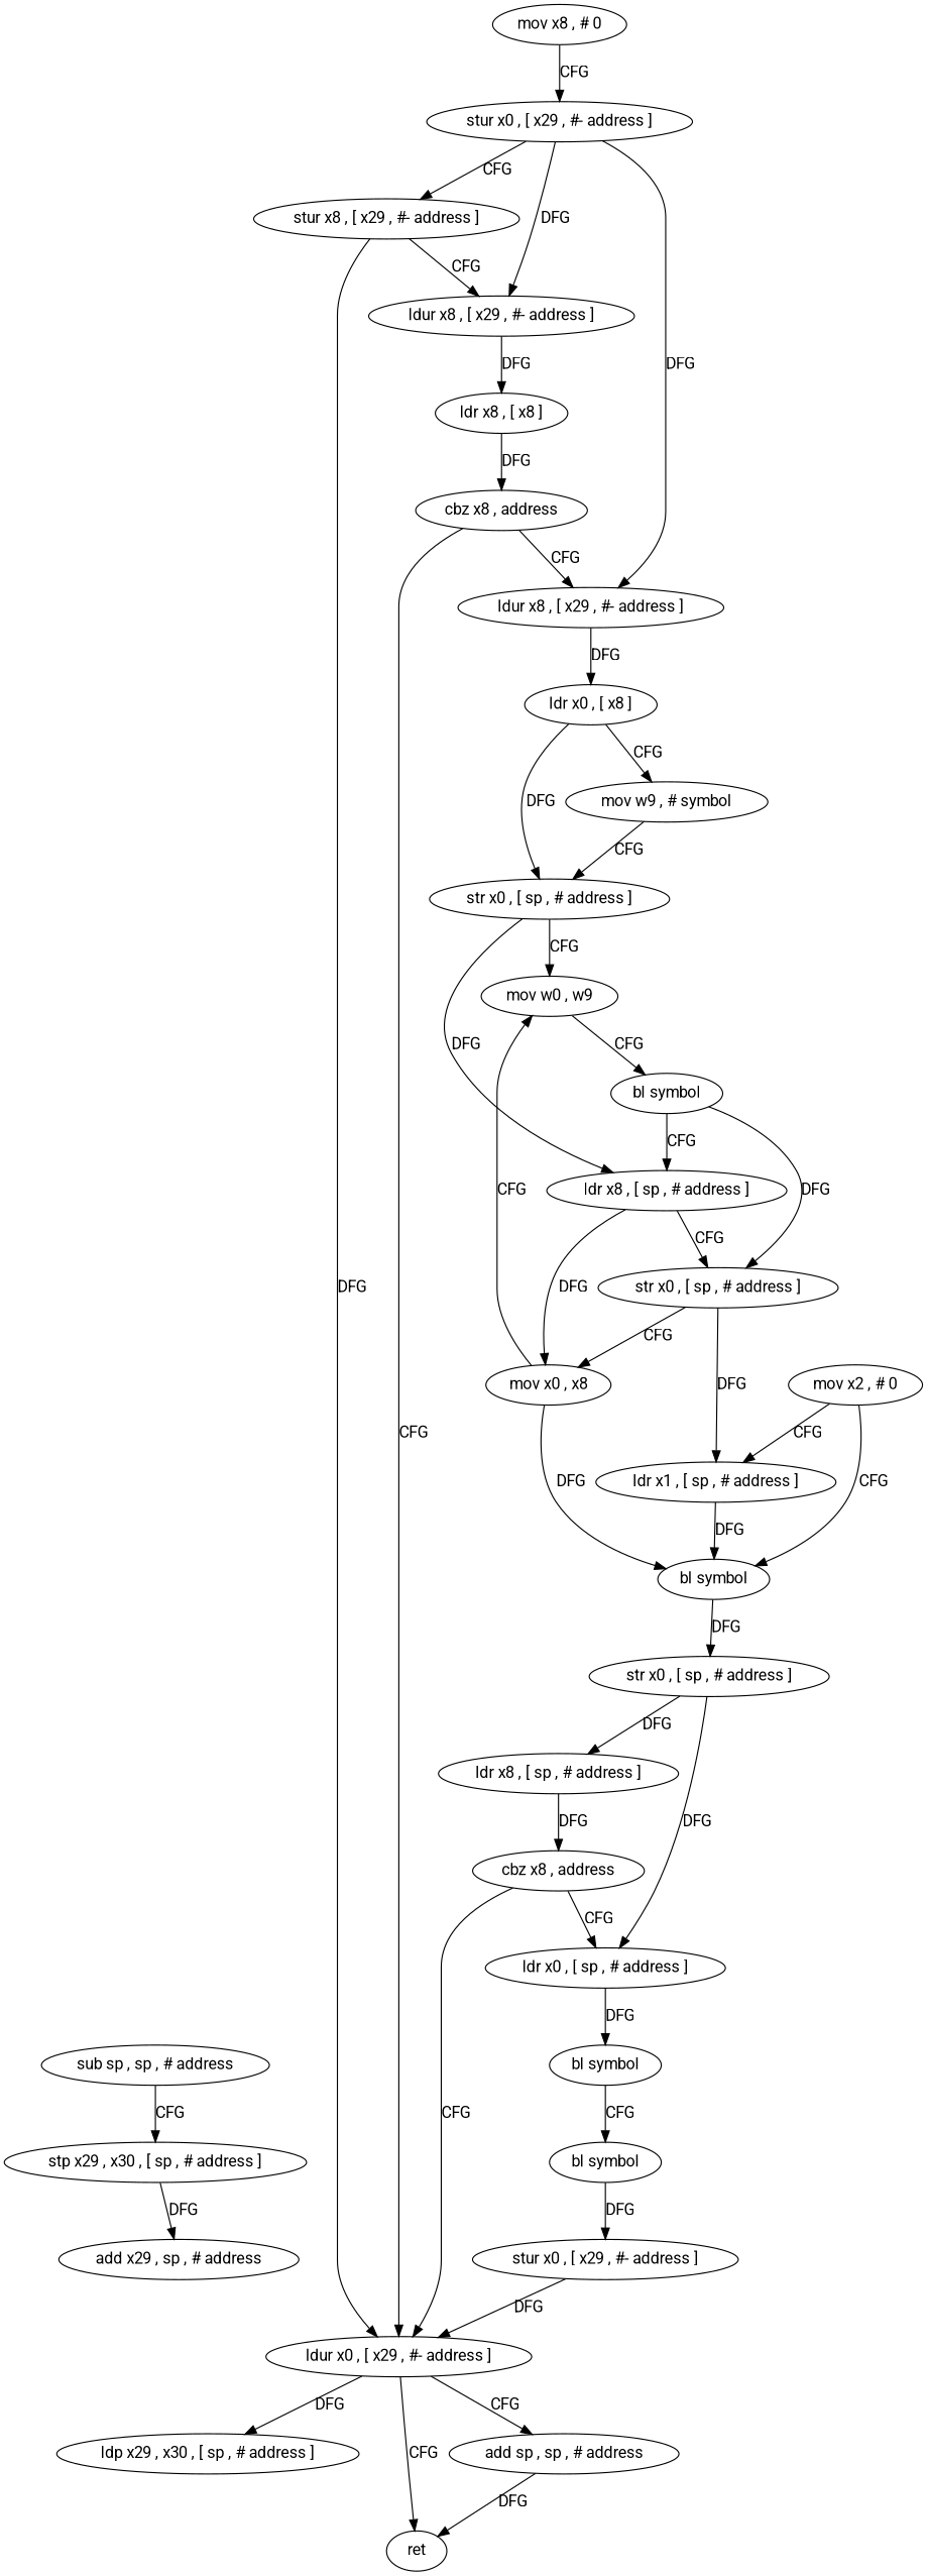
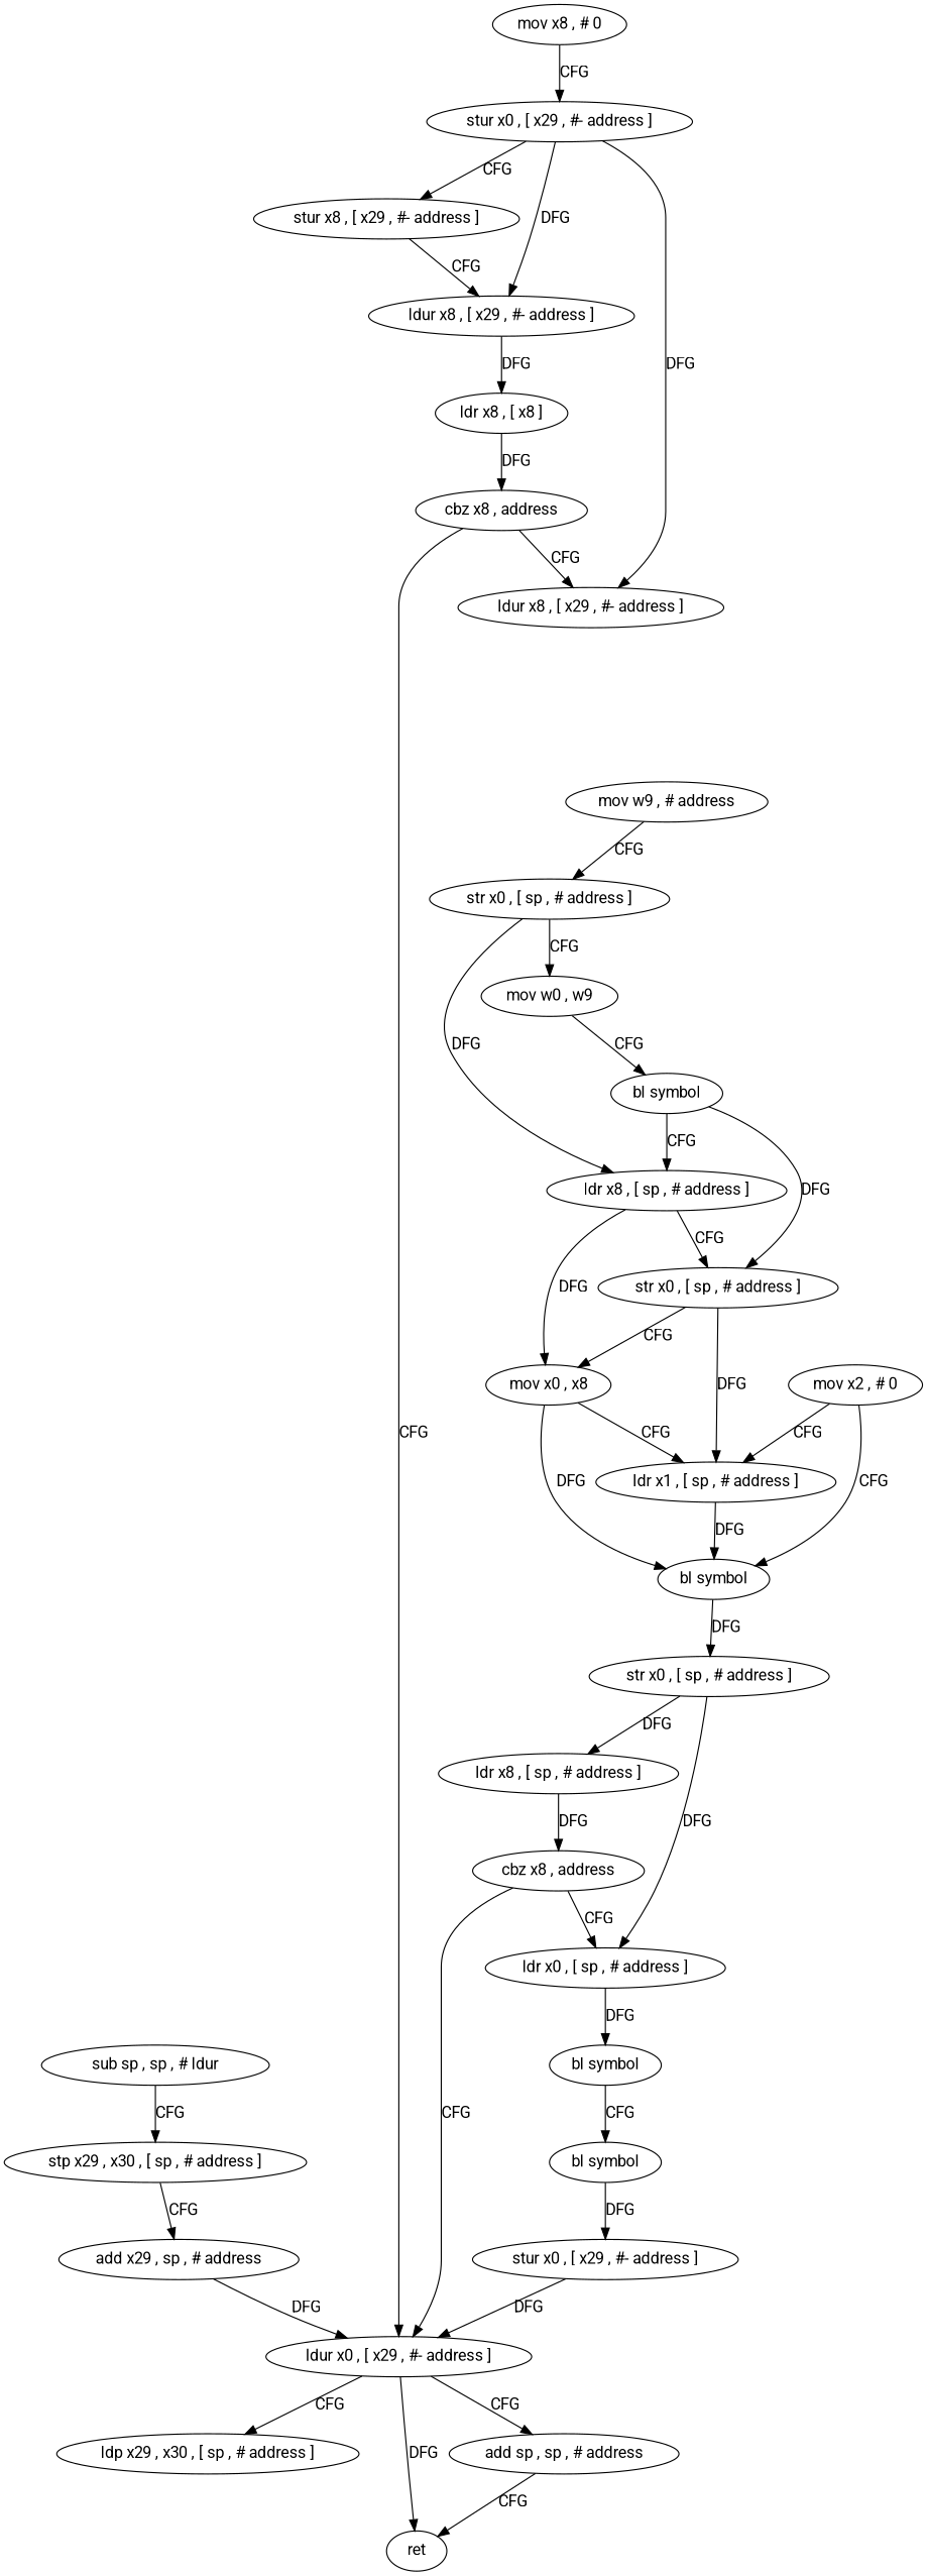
  digraph {
    fontname=Roboto
    node [fontname=Roboto]
    edge [fontname=Roboto]
-   n1 [label="sub sp , sp , # address"]
+   n1 [label="sub sp , sp , # ldur"]
    n2 [label="stp x29 , x30 , [ sp , # address ]"]
    n3 [label="add x29 , sp , # address"]
    n4 [label="mov x8 , # 0"]
    n5 [label="stur x0 , [ x29 , #- address ]"]
    n6 [label="stur x8 , [ x29 , #- address ]"]
    n7 [label="ldur x8 , [ x29 , #- address ]"]
    n8 [label="ldur x8 , [ x29 , #- address ]"]
    n9 [label="ldur x0 , [ x29 , #- address ]"]
    n10 [label="ldr x8 , [ x8 ]"]
-   n11 [label="ldr x0 , [ x8 ]"]
    n12 [label="ldp x29 , x30 , [ sp , # address ]"]
    n13 [label=ret]
    n14 [label="add sp , sp , # address"]
    n15 [label="cbz x8 , address"]
-   n16 [label="mov w9 , # symbol"]
+   n16 [label="mov w9 , # address"]
    n17 [label="str x0 , [ sp , # address ]"]
    n18 [label="mov w0 , w9"]
    n19 [label="ldr x8 , [ sp , # address ]"]
    n20 [label="bl symbol"]
    n21 [label="str x0 , [ sp , # address ]"]
    n22 [label="mov x0 , x8"]
    n23 [label="ldr x1 , [ sp , # address ]"]
    n24 [label="bl symbol"]
    n25 [label="str x0 , [ sp , # address ]"]
    n26 [label="mov x2 , # 0"]
    n27 [label="ldr x8 , [ sp , # address ]"]
    n28 [label="ldr x0 , [ sp , # address ]"]
    n29 [label="cbz x8 , address"]
    n30 [label="bl symbol"]
    n31 [label="bl symbol"]
    n32 [label="stur x0 , [ x29 , #- address ]"]
    n1 -> n2 [label=CFG]
-   n2 -> n3 [label=DFG]
+   n2 -> n3 [label=CFG]
    n4 -> n5 [label=CFG]
    n5 -> n6 [label=CFG]
    n5 -> n7 [label=DFG]
    n5 -> n8 [label=DFG]
    n6 -> n7 [label=CFG]
-   n6 -> n9 [label=DFG]
+   n3 -> n9 [label=DFG]
    n7 -> n10 [label=DFG]
-   n8 -> n11 [label=DFG]
-   n9 -> n12 [label=DFG]
-   n9 -> n13 [label=CFG]
+   n9 -> n12 [label=CFG]
+   n9 -> n13 [label=DFG]
    n9 -> n14 [label=CFG]
    n10 -> n15 [label=DFG]
-   n11 -> n16 [label=CFG]
-   n11 -> n17 [label=DFG]
-   n14 -> n13 [label=DFG]
+   n14 -> n13 [label=CFG]
    n15 -> n8 [label=CFG]
    n15 -> n9 [label=CFG]
    n16 -> n17 [label=CFG]
    n17 -> n18 [label=CFG]
    n17 -> n19 [label=DFG]
    n18 -> n20 [label=CFG]
    n19 -> n21 [label=CFG]
    n19 -> n22 [label=DFG]
    n20 -> n19 [label=CFG]
    n20 -> n21 [label=DFG]
    n21 -> n22 [label=CFG]
    n21 -> n23 [label=DFG]
-   n22 -> n18 [label=CFG]
+   n22 -> n23 [label=CFG]
    n22 -> n24 [label=DFG]
    n23 -> n24 [label=DFG]
    n24 -> n25 [label=DFG]
    n25 -> n27 [label=DFG]
    n25 -> n28 [label=DFG]
    n26 -> n23 [label=CFG]
    n26 -> n24 [label=CFG]
    n27 -> n29 [label=DFG]
    n28 -> n30 [label=DFG]
    n29 -> n9 [label=CFG]
    n29 -> n28 [label=CFG]
    n30 -> n31 [label=CFG]
    n31 -> n32 [label=DFG]
    n32 -> n9 [label=DFG]
  }
